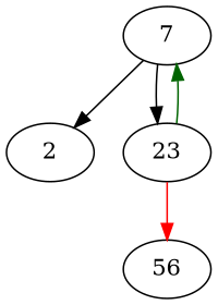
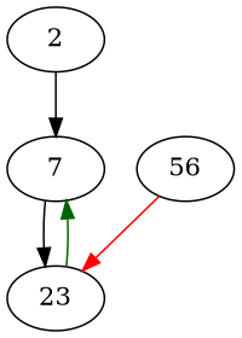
  strict digraph {
    2 [entry=true]
    7
    n3 [label=23]
    n4 [label=56]
-   7 -> 2
+   2 -> 7
    7 -> n3
    n3 -> 7 [color=darkgreen cond=true]
-   n3 -> n4 [color=red cond=false]
+   n4 -> n3 [color=red cond=false]
  }
